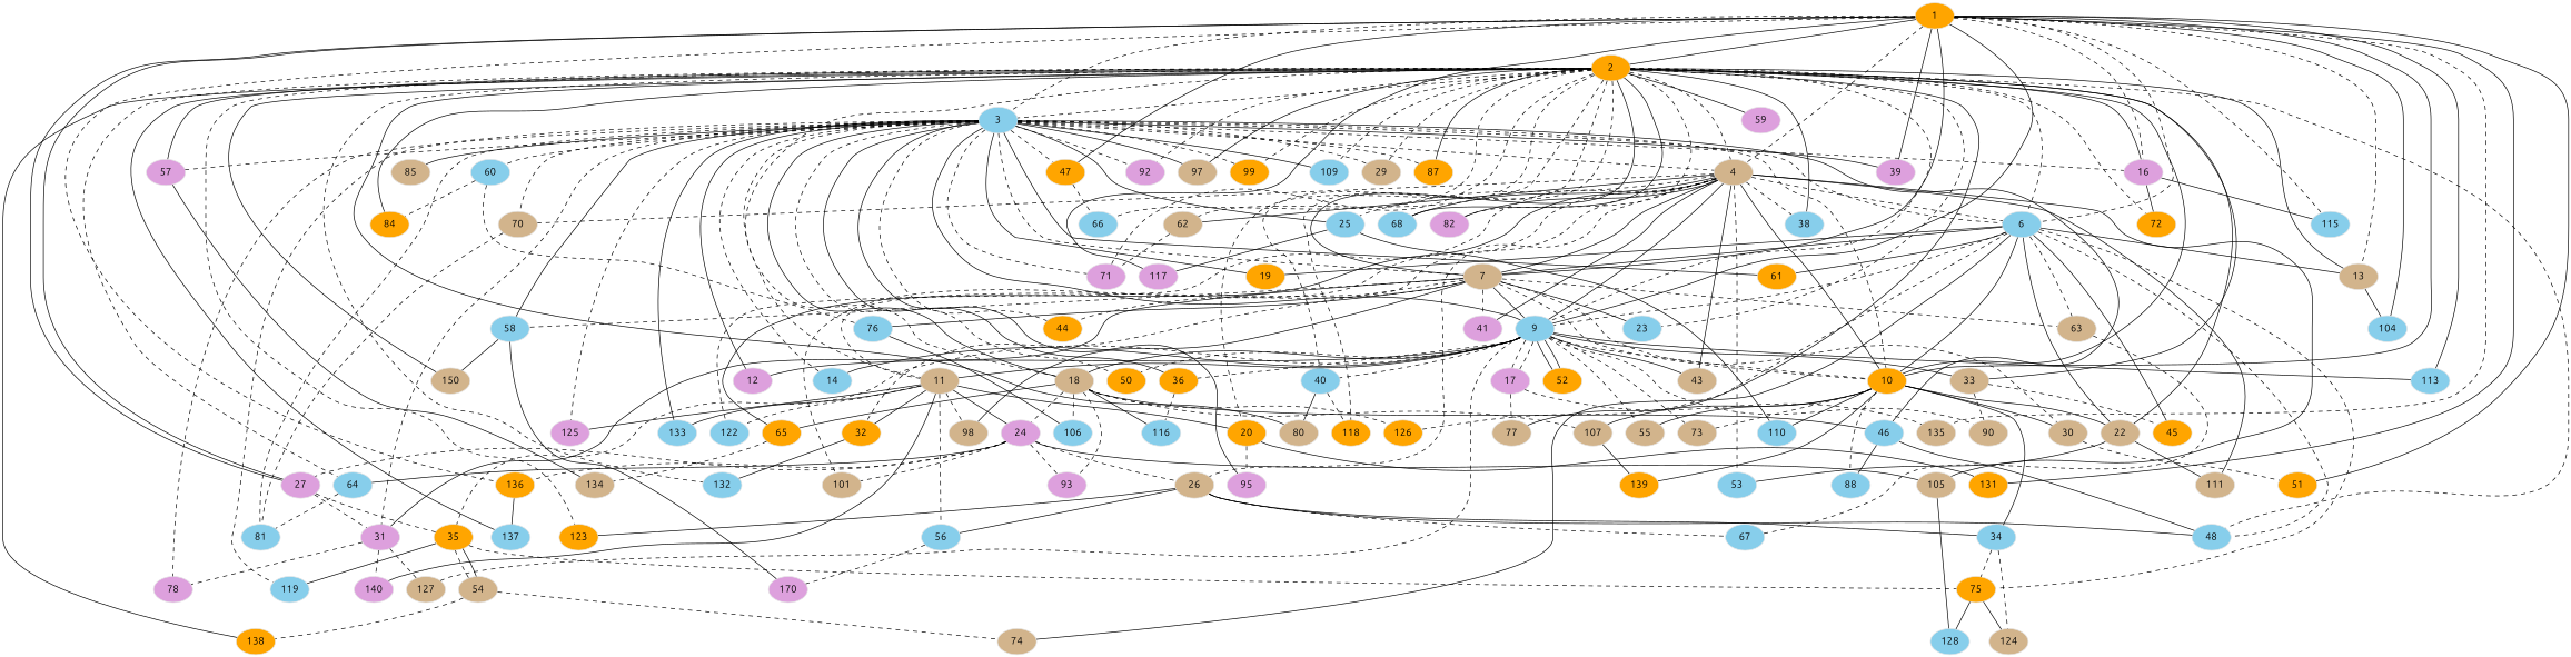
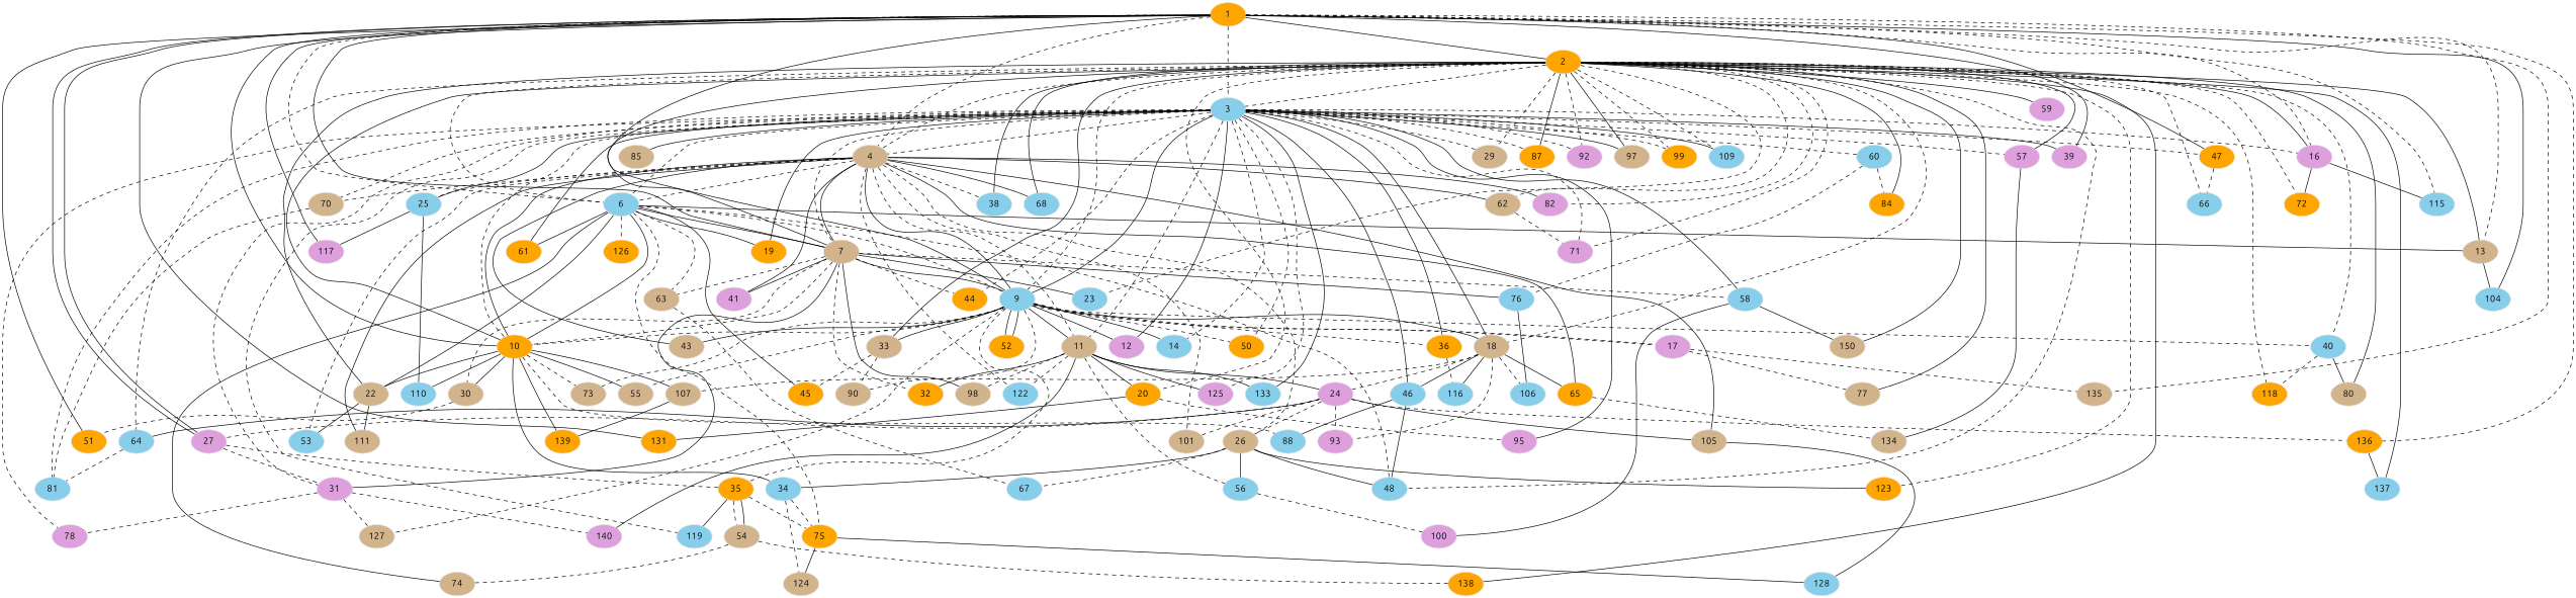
  graph {
    fontname=Ubuntu
    node [color=gray90 fillcolor=skyblue fontname=Ubuntu style=filled]
    edge [fontname=Ubuntu style=dashed]
    1 [fillcolor=orange super="+86"]
    2 [fillcolor=orange super="+8"]
    3 [super="+5"]
    4 [fillcolor=tan super="+114"]
    6 [super="+15"]
    7 [fillcolor=tan super="+121"]
    9 [super="+28"]
    10 [fillcolor=orange super="+21"]
    13 [fillcolor=tan]
    16 [fillcolor=plum super="+94"]
    27 [fillcolor=plum super="+102"]
    39 [fillcolor=plum]
    47 [fillcolor=orange]
    51 [fillcolor=orange]
    104
-   113
    115
    117 [fillcolor=plum]
    131 [fillcolor=orange]
    135 [fillcolor=tan]
    136 [fillcolor=orange]
    18 [fillcolor=tan super="+49"]
    20 [fillcolor=orange super="+42"]
    22 [fillcolor=tan super="+108"]
    23
    29 [fillcolor=tan]
    33 [fillcolor=tan]
    38
    40
    48 [super="+91"]
    57 [fillcolor=plum]
    59 [fillcolor=plum]
    62 [fillcolor=tan]
    64
    66
    68
    71 [fillcolor=plum super="+89"]
    72 [fillcolor=orange]
    77 [fillcolor=tan]
    80 [fillcolor=tan]
    82 [fillcolor=plum]
    84 [fillcolor=orange]
    87 [fillcolor=orange]
    92 [fillcolor=plum]
    97 [fillcolor=tan]
    99 [fillcolor=orange]
    109
    118 [fillcolor=orange]
    n49 [fillcolor=tan label=150]
    123 [fillcolor=orange]
-   132
    137
    138 [fillcolor=orange]
    11 [fillcolor=tan super="+79"]
    12 [fillcolor=plum]
    14
    19 [fillcolor=orange]
    25
    31 [fillcolor=plum super="+69"]
    36 [fillcolor=orange]
    44 [fillcolor=orange]
    46
    50 [fillcolor=orange]
    58
    60
    61 [fillcolor=orange]
    70 [fillcolor=tan]
    78 [fillcolor=plum]
    85 [fillcolor=tan]
    95 [fillcolor=plum]
    119
    125 [fillcolor=plum]
    133
    81
    26 [fillcolor=tan super="+96"]
    41 [fillcolor=plum]
    43 [fillcolor=tan]
    53 [super="+130"]
    65 [fillcolor=orange]
    101 [fillcolor=tan]
    105 [fillcolor=tan super="+112"]
    111 [fillcolor=tan]
    122
    45 [fillcolor=orange]
    63 [fillcolor=tan]
    74 [fillcolor=tan]
    75 [fillcolor=orange super="+83"]
    126 [fillcolor=orange]
    30 [fillcolor=tan]
    32 [fillcolor=orange]
    76
    98 [fillcolor=tan]
    35 [fillcolor=orange super="+37"]
    17 [fillcolor=plum]
    52 [fillcolor=orange]
    55 [fillcolor=tan]
    73 [fillcolor=tan]
    90 [fillcolor=tan]
    127 [fillcolor=tan]
    34
    88
    107 [fillcolor=tan]
    110
    139 [fillcolor=orange]
    24 [fillcolor=plum super="+129"]
    93 [fillcolor=plum]
    106
    116
    54 [fillcolor=tan]
    134 [fillcolor=tan]
    56
    140 [fillcolor=plum]
-   100 [fillcolor=plum super="+103" label=170]
+   100 [fillcolor=plum super="+103"]
    67
    128
    124 [fillcolor=tan]
    1 -- 2 [style=solid weight=2]
    1 -- 3 [weight=2]
    1 -- 4
    1 -- 6
    1 -- 7 [style=solid]
    1 -- 9 [style=solid]
    1 -- 10 [style=solid]
    1 -- 13
    1 -- 16
    1 -- 27 [style=solid weight=2]
    1 -- 27 [style=solid]
    1 -- 39 [style=solid]
    1 -- 47 [style=solid]
    1 -- 51 [style=solid]
    1 -- 104 [style=solid]
-   1 -- 113 [style=solid]
    1 -- 115
    1 -- 117 [style=solid]
    1 -- 131 [style=solid]
    1 -- 135
    1 -- 136
    2 -- 3 [weight=4]
    2 -- 4 [weight=2]
    2 -- 6 [weight=2]
    2 -- 7 [style=solid weight=2]
    2 -- 9 [weight=2]
    2 -- 10 [style=solid weight=3]
    2 -- 13 [style=solid]
    2 -- 16 [style=solid]
    2 -- 18
    2 -- 20 [weight=2]
    2 -- 22 [style=solid]
    2 -- 23
    2 -- 29
    2 -- 33 [style=solid]
    2 -- 38 [style=solid]
    2 -- 40
    2 -- 48
    2 -- 57 [style=solid]
    2 -- 59 [style=solid weight=2]
    2 -- 62
    2 -- 64
    2 -- 66
    2 -- 68 [style=solid]
    2 -- 71
    2 -- 72
    2 -- 77 [style=solid]
    2 -- 80 [style=solid]
    2 -- 82
    2 -- 84 [style=solid]
    2 -- 87 [style=solid]
    2 -- 92
    2 -- 97 [style=solid]
    2 -- 99
    2 -- 109
    2 -- 118
    2 -- n49 [style=solid]
    2 -- 123
-   2 -- 132
    2 -- 137 [style=solid]
    2 -- 138 [style=solid]
    3 -- 4 [weight=2]
    3 -- 6 [weight=2]
    3 -- 7 [weight=3]
    3 -- 9 [style=solid weight=2]
    3 -- 10 [weight=2]
    3 -- 16
    3 -- 39 [style=solid]
    3 -- 47
    3 -- 18 [style=solid]
    3 -- 29
    3 -- 57
    3 -- 71
    3 -- 87
    3 -- 92
    3 -- 97 [style=solid]
    3 -- 99
    3 -- 109 [style=solid]
    3 -- 11
    3 -- 12 [style=solid]
    3 -- 14
    3 -- 19 [style=solid]
    3 -- 25 [style=solid]
    3 -- 31
    3 -- 36 [style=solid]
    3 -- 44
    3 -- 46 [style=solid]
    3 -- 50
    3 -- 58 [style=solid]
    3 -- 60
    3 -- 61 [style=solid]
    3 -- 70
    3 -- 78
    3 -- 85 [style=solid]
    3 -- 95 [style=solid]
    3 -- 119
    3 -- 125
    3 -- 133 [style=solid]
    3 -- 81
    4 -- 6
    4 -- 7 [style=solid]
    4 -- 9 [style=solid]
    4 -- 10 [style=solid weight=2]
    4 -- 38
    4 -- 62 [style=solid]
    4 -- 68 [style=solid]
    4 -- 82 [style=solid]
    4 -- 11
    4 -- 25
    4 -- 70
    4 -- 26
    4 -- 41 [style=solid]
    4 -- 43 [style=solid]
    4 -- 53 [weight=2]
    4 -- 65 [style=solid]
    4 -- 101
    4 -- 105 [style=solid weight=2]
    4 -- 111 [style=solid]
    4 -- 122
    6 -- 7 [style=solid]
    6 -- 9
    6 -- 10 [style=solid]
    6 -- 13 [style=solid]
    6 -- 22 [style=solid]
    6 -- 48
    6 -- 19 [style=solid]
    6 -- 61 [style=solid]
    6 -- 45 [style=solid]
    6 -- 63
    6 -- 74 [style=solid]
    6 -- 75
    6 -- 126
    7 -- 9 [style=solid]
    7 -- 10
    7 -- 23 [style=solid]
    7 -- 31 [style=solid]
    7 -- 44
    7 -- 58
-   7 -- 41
+   7 -- 41 [style=solid]
    7 -- 63
    7 -- 30
    7 -- 32
    7 -- 76 [style=solid]
    7 -- 98 [style=solid]
    9 -- 10 [weight=2]
-   9 -- 113 [style=solid]
    9 -- 18 [style=solid]
    9 -- 33 [style=solid]
    9 -- 40
    9 -- 11 [style=solid]
    9 -- 12 [style=solid]
    9 -- 14 [style=solid]
    9 -- 36
    9 -- 50
    9 -- 43 [style=solid]
    9 -- 35
    9 -- 17
    9 -- 17
    9 -- 52 [style=solid]
    9 -- 52 [style=solid]
    9 -- 55
    9 -- 73
    9 -- 90
    9 -- 127
    10 -- 22 [style=solid]
    10 -- 30 [style=solid]
    10 -- 55 [style=solid]
    10 -- 73
    10 -- 34 [style=solid]
    10 -- 88
    10 -- 107 [style=solid]
    10 -- 110 [style=solid]
    10 -- 139 [style=solid]
    13 -- 104 [style=solid]
    16 -- 115 [style=solid]
    16 -- 72 [style=solid]
    27 -- 31
    27 -- 35
    47 -- 66
    136 -- 137 [style=solid]
    18 -- 46 [style=solid]
    18 -- 65 [style=solid]
-   18 -- 126
    18 -- 107
    18 -- 24
    18 -- 93
    18 -- 106
    18 -- 116 [style=solid]
    20 -- 131 [style=solid]
    20 -- 95
    22 -- 53 [style=solid]
    22 -- 111 [style=solid]
    33 -- 45
    33 -- 90
    40 -- 80 [style=solid]
    40 -- 118
    57 -- 134 [style=solid]
    62 -- 71
    64 -- 81
    11 -- 20 [style=solid]
    11 -- 125 [style=solid]
    11 -- 133 [style=solid]
    11 -- 122
    11 -- 32 [style=solid]
    11 -- 98
    11 -- 24 [style=solid]
    11 -- 56
    11 -- 140 [style=solid]
    25 -- 117 [style=solid]
    25 -- 110 [style=solid]
    31 -- 78
    31 -- 127
    31 -- 140
    36 -- 116
    46 -- 48 [style=solid]
    46 -- 88 [style=solid]
    58 -- n49 [style=solid]
    58 -- 100 [style=solid]
    60 -- 84
    60 -- 76
    70 -- 81
    26 -- 48 [style=solid]
    26 -- 123 [style=solid]
    26 -- 34 [style=solid]
    26 -- 56 [style=solid]
    26 -- 67
    65 -- 134
    105 -- 128 [style=solid]
    63 -- 67
    75 -- 128 [style=solid]
    75 -- 124 [style=solid]
    30 -- 51
-   32 -- 132 [style=solid]
    76 -- 106 [style=solid]
    35 -- 119 [style=solid]
    35 -- 75
    35 -- 54
    35 -- 54 [style=solid]
    17 -- 135
    17 -- 77
    34 -- 75
    34 -- 124
    107 -- 139 [style=solid]
    24 -- 27
    24 -- 136
    24 -- 64 [style=solid]
    24 -- 26
    24 -- 101
    24 -- 105 [style=solid]
    24 -- 93
    54 -- 138
    54 -- 74
    56 -- 100
  }
